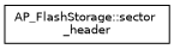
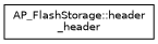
  digraph {
    rankdir=TB
-   n1 [color=black fillcolor=white fontname=Helvetica fontsize=10 height=0.2 label="AP_FlashStorage::sector\l_header" shape=record style=filled width=0.4]
+   n1 [color=black fillcolor=white fontname=Helvetica fontsize=10 height=0.2 label="AP_FlashStorage::header\l_header" shape=record style=filled width=0.4]
  }
